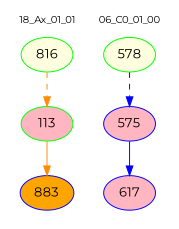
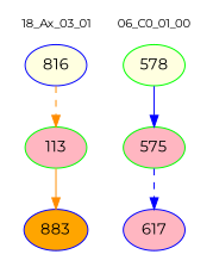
  digraph {
    fontname=Montserrat
    node [color=blue fillcolor=lightpink fontname=Montserrat style=filled]
    edge [color=darkorange fontname=Montserrat style=dashed]
-   n1 [color=green fillcolor=lightyellow label=816]
+   n1 [fillcolor=lightyellow label=816]
    n2 [color=green label=113]
    n3 [fillcolor=orange label=883]
    n4 [color=green fillcolor=lightyellow label=578]
-   n5 [label=575]
+   n5 [color=green label=575]
    n6 [label=617]
    subgraph cluster_1 {
      color=white
      fontsize=10
-     label="18_Ax_01_01"
+     label="18_Ax_03_01"
      n1
      n2
      n3
    }
    subgraph cluster_2 {
      color=white
      fontsize=10
      label="06_C0_01_00"
      n4
      n5
      n6
    }
    n1 -> n2
    n2 -> n3 [style=solid]
-   n4 -> n5 [color=blue]
-   n5 -> n6 [color=blue style=solid]
+   n4 -> n5 [color=blue style=solid]
+   n5 -> n6 [color=blue]
  }
